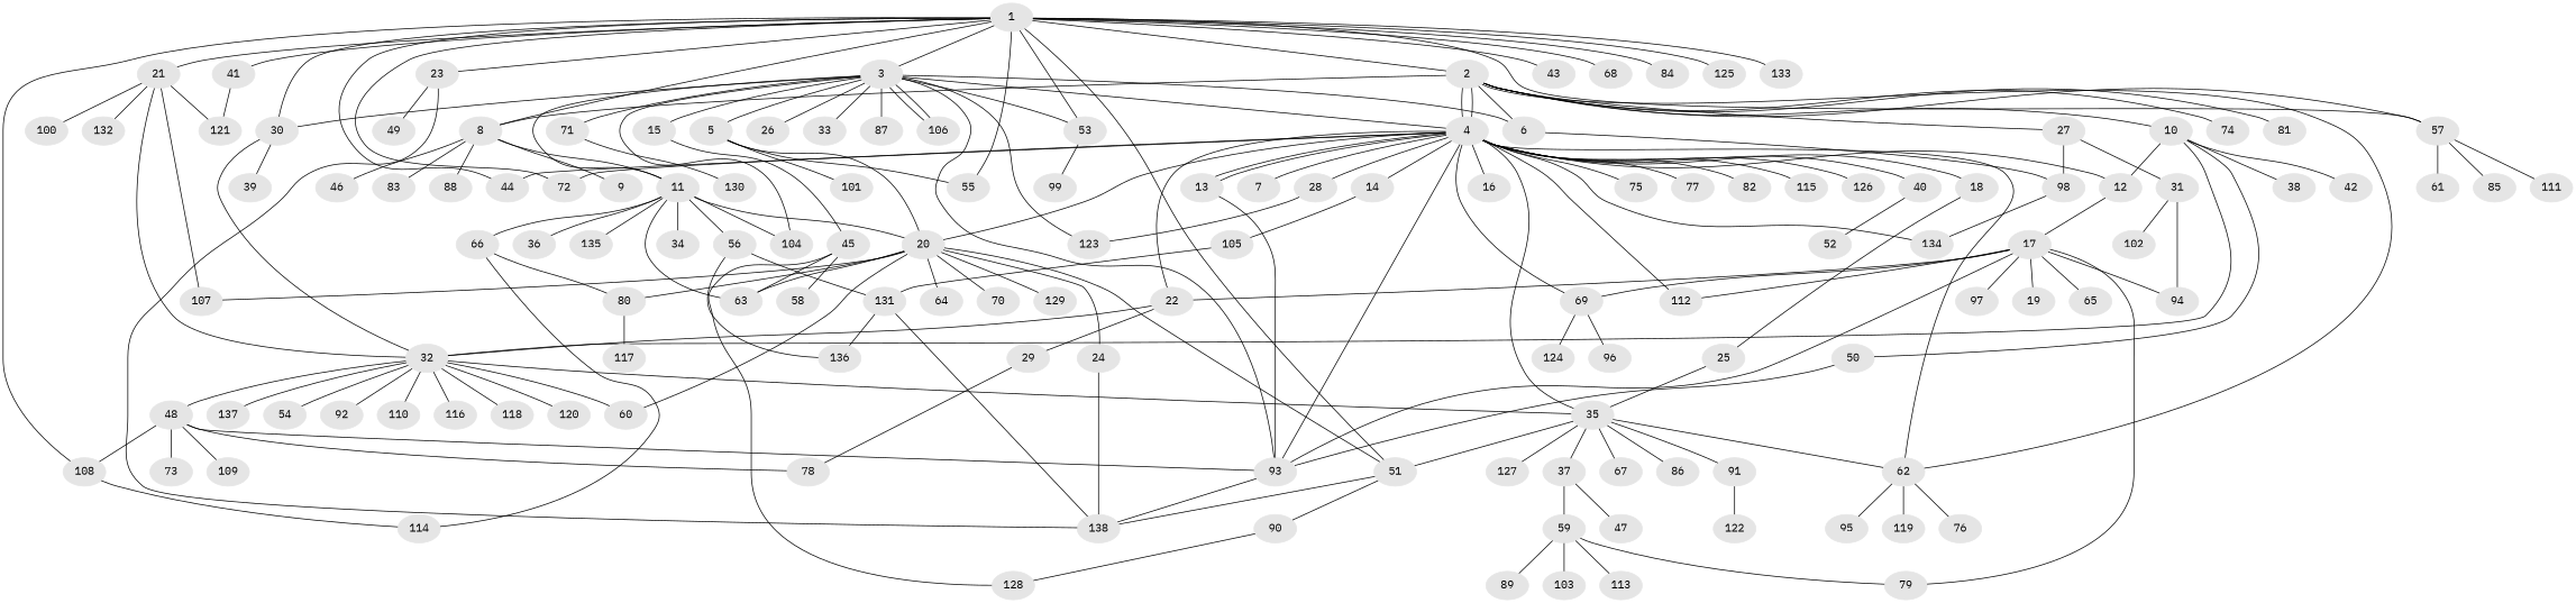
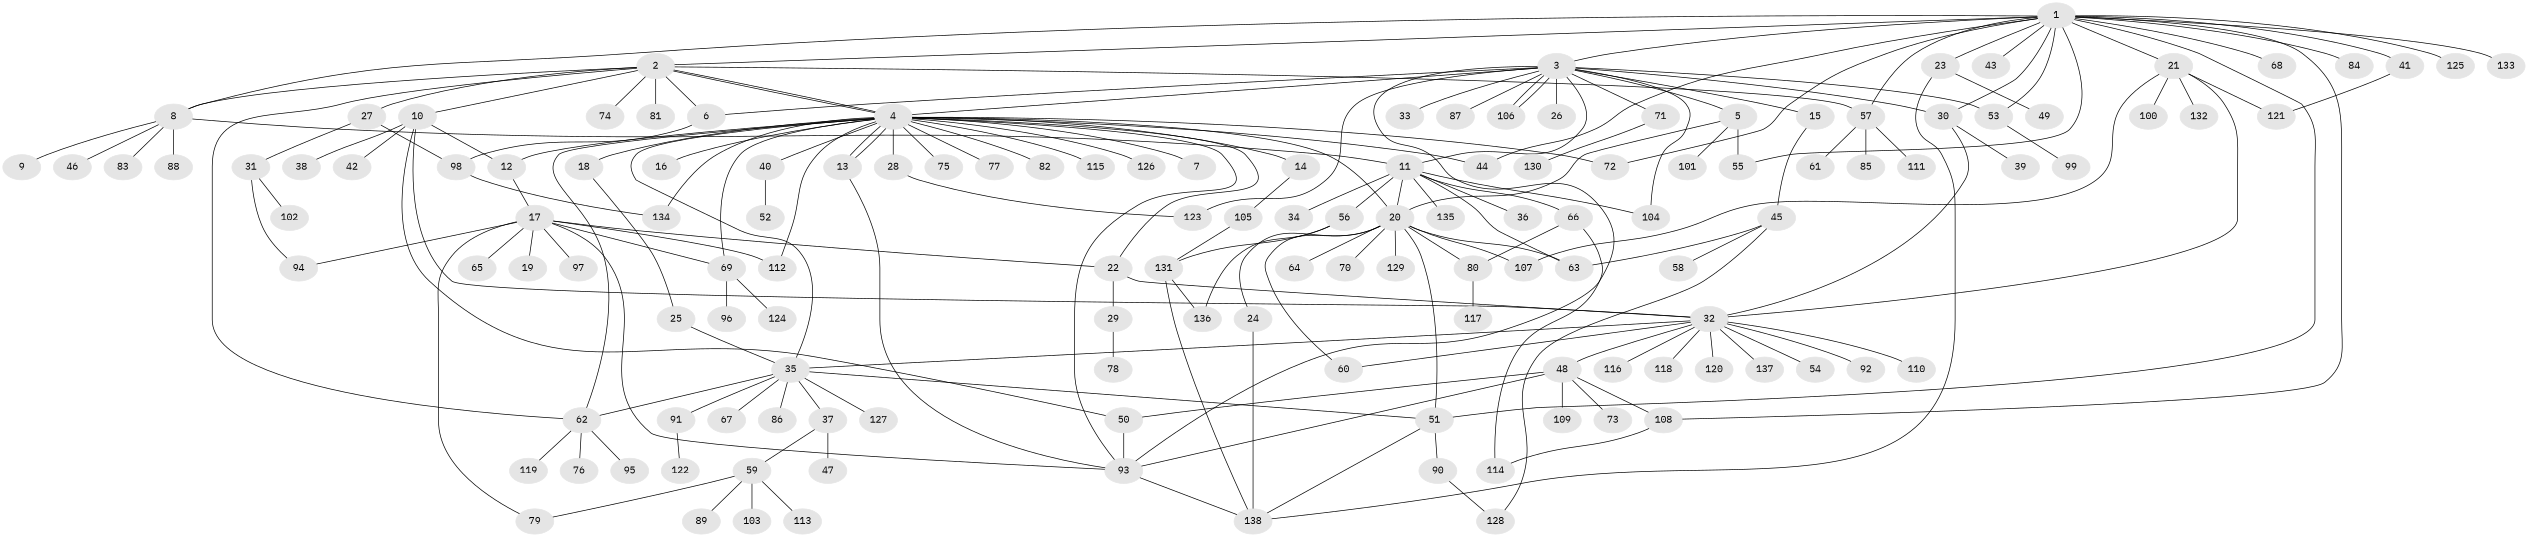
  graph {
    fontname="IBM Plex Mono"
    node [color=gray90 fontname="IBM Plex Mono" style=filled]
    edge [fontname="IBM Plex Mono"]
    1
    2
    3
    8
    21
    23
    30
    41
    43
    44
    51
    53
    55
    57
    68
    72
    84
    108
    125
    133
    4
    6
    10
    27
    62
    74
    81
    5
    11
    15
    26
    33
    71
    87
    93
    104
    106
    123
    9
    46
    83
    88
    32
    107
    100
    121
    132
    49
    138
    39
    90
    99
    61
    85
    111
    114
    7
    12
    13
    14
    16
    18
    20
    22
    28
    35
    40
    69
    75
    77
    82
    112
    115
    126
    134
    98
    38
    42
    50
    31
    76
    95
    119
    101
    34
    36
    56
    63
    66
    135
    45
    130
    17
    105
    25
    24
    60
    64
    70
    80
    129
    29
    37
    67
    86
    91
    127
    52
    96
    124
    48
    54
    92
    110
    116
    118
    120
    137
    131
    136
    19
    65
    79
    94
    97
    58
    128
    117
    78
    102
    73
    109
    47
    59
    122
    89
    103
    113
    1 -- 2
    1 -- 3
    1 -- 8
    1 -- 21
    1 -- 23
    1 -- 30
    1 -- 41
    1 -- 43
    1 -- 44
    1 -- 51
    1 -- 53
    1 -- 55
    1 -- 57
    1 -- 68
    1 -- 72
    1 -- 84
    1 -- 108
    1 -- 125
    1 -- 133
    2 -- 8
    2 -- 57
    2 -- 4
    2 -- 4
    2 -- 6
    2 -- 10
    2 -- 27
    2 -- 62
    2 -- 74
    2 -- 81
    3 -- 30
    3 -- 53
    3 -- 4
    3 -- 6
    3 -- 5
    3 -- 11
    3 -- 15
    3 -- 26
    3 -- 33
    3 -- 71
    3 -- 87
    3 -- 93
    3 -- 104
    3 -- 106
    3 -- 106
    3 -- 123
    8 -- 11
    8 -- 9
    8 -- 46
    8 -- 83
    8 -- 88
    21 -- 32
    21 -- 107
    21 -- 100
    21 -- 121
    21 -- 132
    23 -- 49
    23 -- 138
    30 -- 32
    30 -- 39
    41 -- 121
    51 -- 138
    51 -- 90
    53 -- 99
    57 -- 61
    57 -- 85
    57 -- 111
    108 -- 114
    4 -- 44
    4 -- 72
    4 -- 62
    4 -- 93
    4 -- 7
    4 -- 12
    4 -- 13
    4 -- 13
    4 -- 14
    4 -- 16
    4 -- 18
    4 -- 20
    4 -- 22
    4 -- 28
    4 -- 35
    4 -- 40
    4 -- 69
    4 -- 75
    4 -- 77
    4 -- 82
    4 -- 112
    4 -- 115
    4 -- 126
    4 -- 134
    6 -- 98
    10 -- 32
    10 -- 12
    10 -- 38
    10 -- 42
    10 -- 50
    27 -- 98
    27 -- 31
    62 -- 76
    62 -- 95
    62 -- 119
    5 -- 55
    5 -- 20
    5 -- 101
    11 -- 104
    11 -- 20
    11 -- 34
    11 -- 36
    11 -- 56
    11 -- 63
    11 -- 66
    11 -- 135
    15 -- 45
    71 -- 130
    93 -- 138
    32 -- 35
    32 -- 60
    32 -- 48
    32 -- 54
    32 -- 92
    32 -- 110
    32 -- 116
    32 -- 118
    32 -- 120
    32 -- 137
    90 -- 128
    12 -- 17
    13 -- 93
    14 -- 105
    18 -- 25
    20 -- 51
    20 -- 107
    20 -- 63
    20 -- 24
    20 -- 60
    20 -- 64
    20 -- 70
    20 -- 80
    20 -- 129
    22 -- 32
    22 -- 29
    28 -- 123
    35 -- 51
    35 -- 62
    35 -- 37
    35 -- 67
    35 -- 86
    35 -- 91
    35 -- 127
    40 -- 52
    69 -- 96
    69 -- 124
    98 -- 134
    50 -- 93
    31 -- 94
    31 -- 102
    56 -- 131
    56 -- 136
    66 -- 114
    66 -- 80
    45 -- 63
    45 -- 58
    45 -- 128
    17 -- 93
    17 -- 22
    17 -- 69
    17 -- 112
    17 -- 19
    17 -- 65
    17 -- 79
    17 -- 94
    17 -- 97
    105 -- 131
    25 -- 35
    24 -- 138
    80 -- 117
    29 -- 78
    37 -- 47
    37 -- 59
    91 -- 122
    48 -- 108
    48 -- 93
-   48 -- 78
+   48 -- 50
    48 -- 73
    48 -- 109
    131 -- 138
    131 -- 136
    59 -- 79
    59 -- 89
    59 -- 103
    59 -- 113
  }
